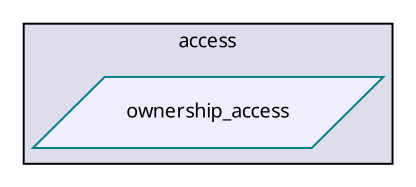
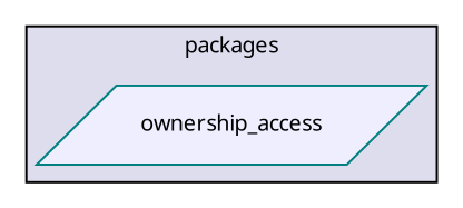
  digraph {
    compound=true
    rankdir=LR
    n1 [fillcolor="#eeeeff" fontname="FreeSans.ttf" fontsize=10 label=ownership_access pencolor=black shape=parallelogram style=filled color=teal]
    subgraph cluster_1 {
      bgcolor="#ddddee"
      fontname="FreeSans.ttf"
      fontsize=10
-     label=access
+     label=packages
      pencolor=black
      n1
    }
  }
